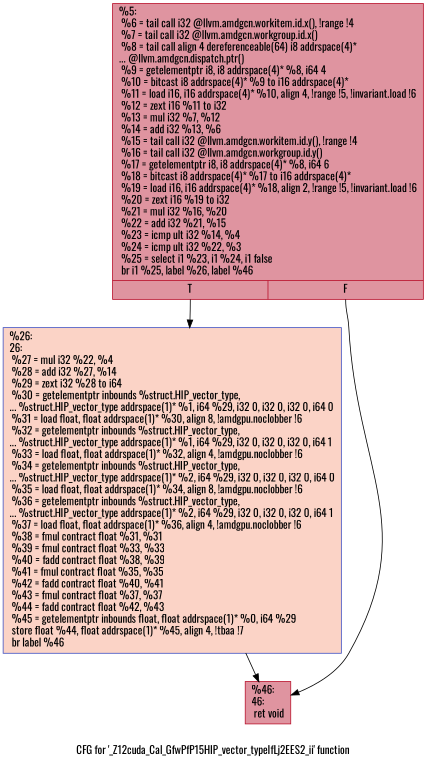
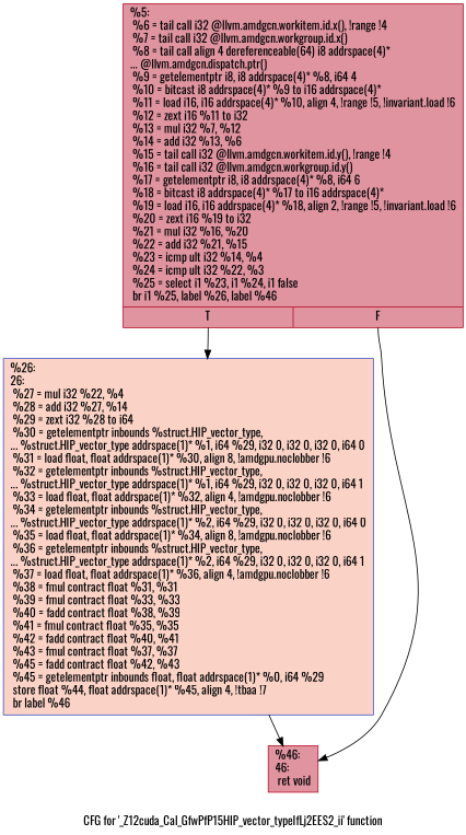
  digraph {
    label="CFG for '_Z12cuda_Cal_GfwPfP15HIP_vector_typeIfLj2EES2_ii' function"
    fontname=Oswald
    node [color="#b70d28ff" fillcolor="#b70d2870" shape=record style=filled fontname=Oswald]
    edge [fontname=Oswald]
    n1 [label="{%5:\l  %6 = tail call i32 @llvm.amdgcn.workitem.id.x(), !range !4\l  %7 = tail call i32 @llvm.amdgcn.workgroup.id.x()\l  %8 = tail call align 4 dereferenceable(64) i8 addrspace(4)*\l... @llvm.amdgcn.dispatch.ptr()\l  %9 = getelementptr i8, i8 addrspace(4)* %8, i64 4\l  %10 = bitcast i8 addrspace(4)* %9 to i16 addrspace(4)*\l  %11 = load i16, i16 addrspace(4)* %10, align 4, !range !5, !invariant.load !6\l  %12 = zext i16 %11 to i32\l  %13 = mul i32 %7, %12\l  %14 = add i32 %13, %6\l  %15 = tail call i32 @llvm.amdgcn.workitem.id.y(), !range !4\l  %16 = tail call i32 @llvm.amdgcn.workgroup.id.y()\l  %17 = getelementptr i8, i8 addrspace(4)* %8, i64 6\l  %18 = bitcast i8 addrspace(4)* %17 to i16 addrspace(4)*\l  %19 = load i16, i16 addrspace(4)* %18, align 2, !range !5, !invariant.load !6\l  %20 = zext i16 %19 to i32\l  %21 = mul i32 %16, %20\l  %22 = add i32 %21, %15\l  %23 = icmp ult i32 %14, %4\l  %24 = icmp ult i32 %22, %3\l  %25 = select i1 %23, i1 %24, i1 false\l  br i1 %25, label %26, label %46\l|{<s0>T|<s1>F}}"]
-   n2 [color="#3d50c3ff" fillcolor="#f59c7d70" label="{%26:\l26:                                               \l  %27 = mul i32 %22, %4\l  %28 = add i32 %27, %14\l  %29 = zext i32 %28 to i64\l  %30 = getelementptr inbounds %struct.HIP_vector_type,\l... %struct.HIP_vector_type addrspace(1)* %1, i64 %29, i32 0, i32 0, i32 0, i64 0\l  %31 = load float, float addrspace(1)* %30, align 8, !amdgpu.noclobber !6\l  %32 = getelementptr inbounds %struct.HIP_vector_type,\l... %struct.HIP_vector_type addrspace(1)* %1, i64 %29, i32 0, i32 0, i32 0, i64 1\l  %33 = load float, float addrspace(1)* %32, align 4, !amdgpu.noclobber !6\l  %34 = getelementptr inbounds %struct.HIP_vector_type,\l... %struct.HIP_vector_type addrspace(1)* %2, i64 %29, i32 0, i32 0, i32 0, i64 0\l  %35 = load float, float addrspace(1)* %34, align 8, !amdgpu.noclobber !6\l  %36 = getelementptr inbounds %struct.HIP_vector_type,\l... %struct.HIP_vector_type addrspace(1)* %2, i64 %29, i32 0, i32 0, i32 0, i64 1\l  %37 = load float, float addrspace(1)* %36, align 4, !amdgpu.noclobber !6\l  %38 = fmul contract float %31, %31\l  %39 = fmul contract float %33, %33\l  %40 = fadd contract float %38, %39\l  %41 = fmul contract float %35, %35\l  %42 = fadd contract float %40, %41\l  %43 = fmul contract float %37, %37\l  %44 = fadd contract float %42, %43\l  %45 = getelementptr inbounds float, float addrspace(1)* %0, i64 %29\l  store float %44, float addrspace(1)* %45, align 4, !tbaa !7\l  br label %46\l}"]
+   n2 [color="#3d50c3ff" fillcolor="#f59c7d70" label="{%26:\l26:                                               \l  %27 = mul i32 %22, %4\l  %28 = add i32 %27, %14\l  %29 = zext i32 %28 to i64\l  %30 = getelementptr inbounds %struct.HIP_vector_type,\l... %struct.HIP_vector_type addrspace(1)* %1, i64 %29, i32 0, i32 0, i32 0, i64 0\l  %31 = load float, float addrspace(1)* %30, align 8, !amdgpu.noclobber !6\l  %32 = getelementptr inbounds %struct.HIP_vector_type,\l... %struct.HIP_vector_type addrspace(1)* %1, i64 %29, i32 0, i32 0, i32 0, i64 1\l  %33 = load float, float addrspace(1)* %32, align 4, !amdgpu.noclobber !6\l  %34 = getelementptr inbounds %struct.HIP_vector_type,\l... %struct.HIP_vector_type addrspace(1)* %2, i64 %29, i32 0, i32 0, i32 0, i64 0\l  %35 = load float, float addrspace(1)* %34, align 8, !amdgpu.noclobber !6\l  %36 = getelementptr inbounds %struct.HIP_vector_type,\l... %struct.HIP_vector_type addrspace(1)* %2, i64 %29, i32 0, i32 0, i32 0, i64 1\l  %37 = load float, float addrspace(1)* %36, align 4, !amdgpu.noclobber !6\l  %38 = fmul contract float %31, %31\l  %39 = fmul contract float %33, %33\l  %40 = fadd contract float %38, %39\l  %41 = fmul contract float %35, %35\l  %42 = fadd contract float %40, %41\l  %43 = fmul contract float %37, %37\l  %45 = fadd contract float %42, %43\l  %45 = getelementptr inbounds float, float addrspace(1)* %0, i64 %29\l  store float %44, float addrspace(1)* %45, align 4, !tbaa !7\l  br label %46\l}"]
    n3 [label="{%46:\l46:                                               \l  ret void\l}"]
    n1 -> n2 [tailport=s0]
    n1 -> n3 [tailport=s1]
    n2 -> n3
  }
